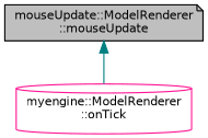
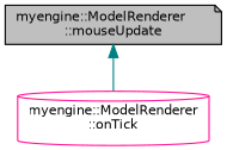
  digraph {
    rankdir=TB
    node [fontname=Helvetica fontsize=10 style=filled]
-   n1 [color=black fillcolor=grey75 fontcolor=black height=0.2 label="mouseUpdate::ModelRenderer\l::mouseUpdate" shape=note width=0.4]
+   n1 [color=black fillcolor=grey75 fontcolor=black height=0.2 label="myengine::ModelRenderer\l::mouseUpdate" shape=note width=0.4]
    n2 [color=deeppink fillcolor=white height=0.2 label="myengine::ModelRenderer\l::onTick" shape=cylinder width=0.4]
    n1 -> n2 [color=teal dir=back fontname=Helvetica fontsize=10 labelfontname=Helvetica labelfontsize=10 style=solid]
  }
